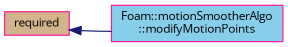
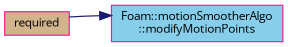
  digraph {
    rankdir=LR
    fontname="Open Sans"
    node [color=deeppink fontname="Open Sans" fontsize=10 shape=record style=filled]
    n1 [fillcolor=tan fontcolor=black height=0.2 label=required width=0.4]
    n2 [height=0.2 label="Foam::motionSmootherAlgo\l::modifyMotionPoints" width=0.4 fillcolor=skyblue]
-   n1 -> n2 [color=midnightblue dir=back fontname="Open Sans" fontsize=10 labelfontname=Helvetica labelfontsize=10 style=solid]
+   n2 -> n1 [color=midnightblue dir=back fontname="Open Sans" fontsize=10 labelfontname=Helvetica labelfontsize=10 style=solid]
  }
